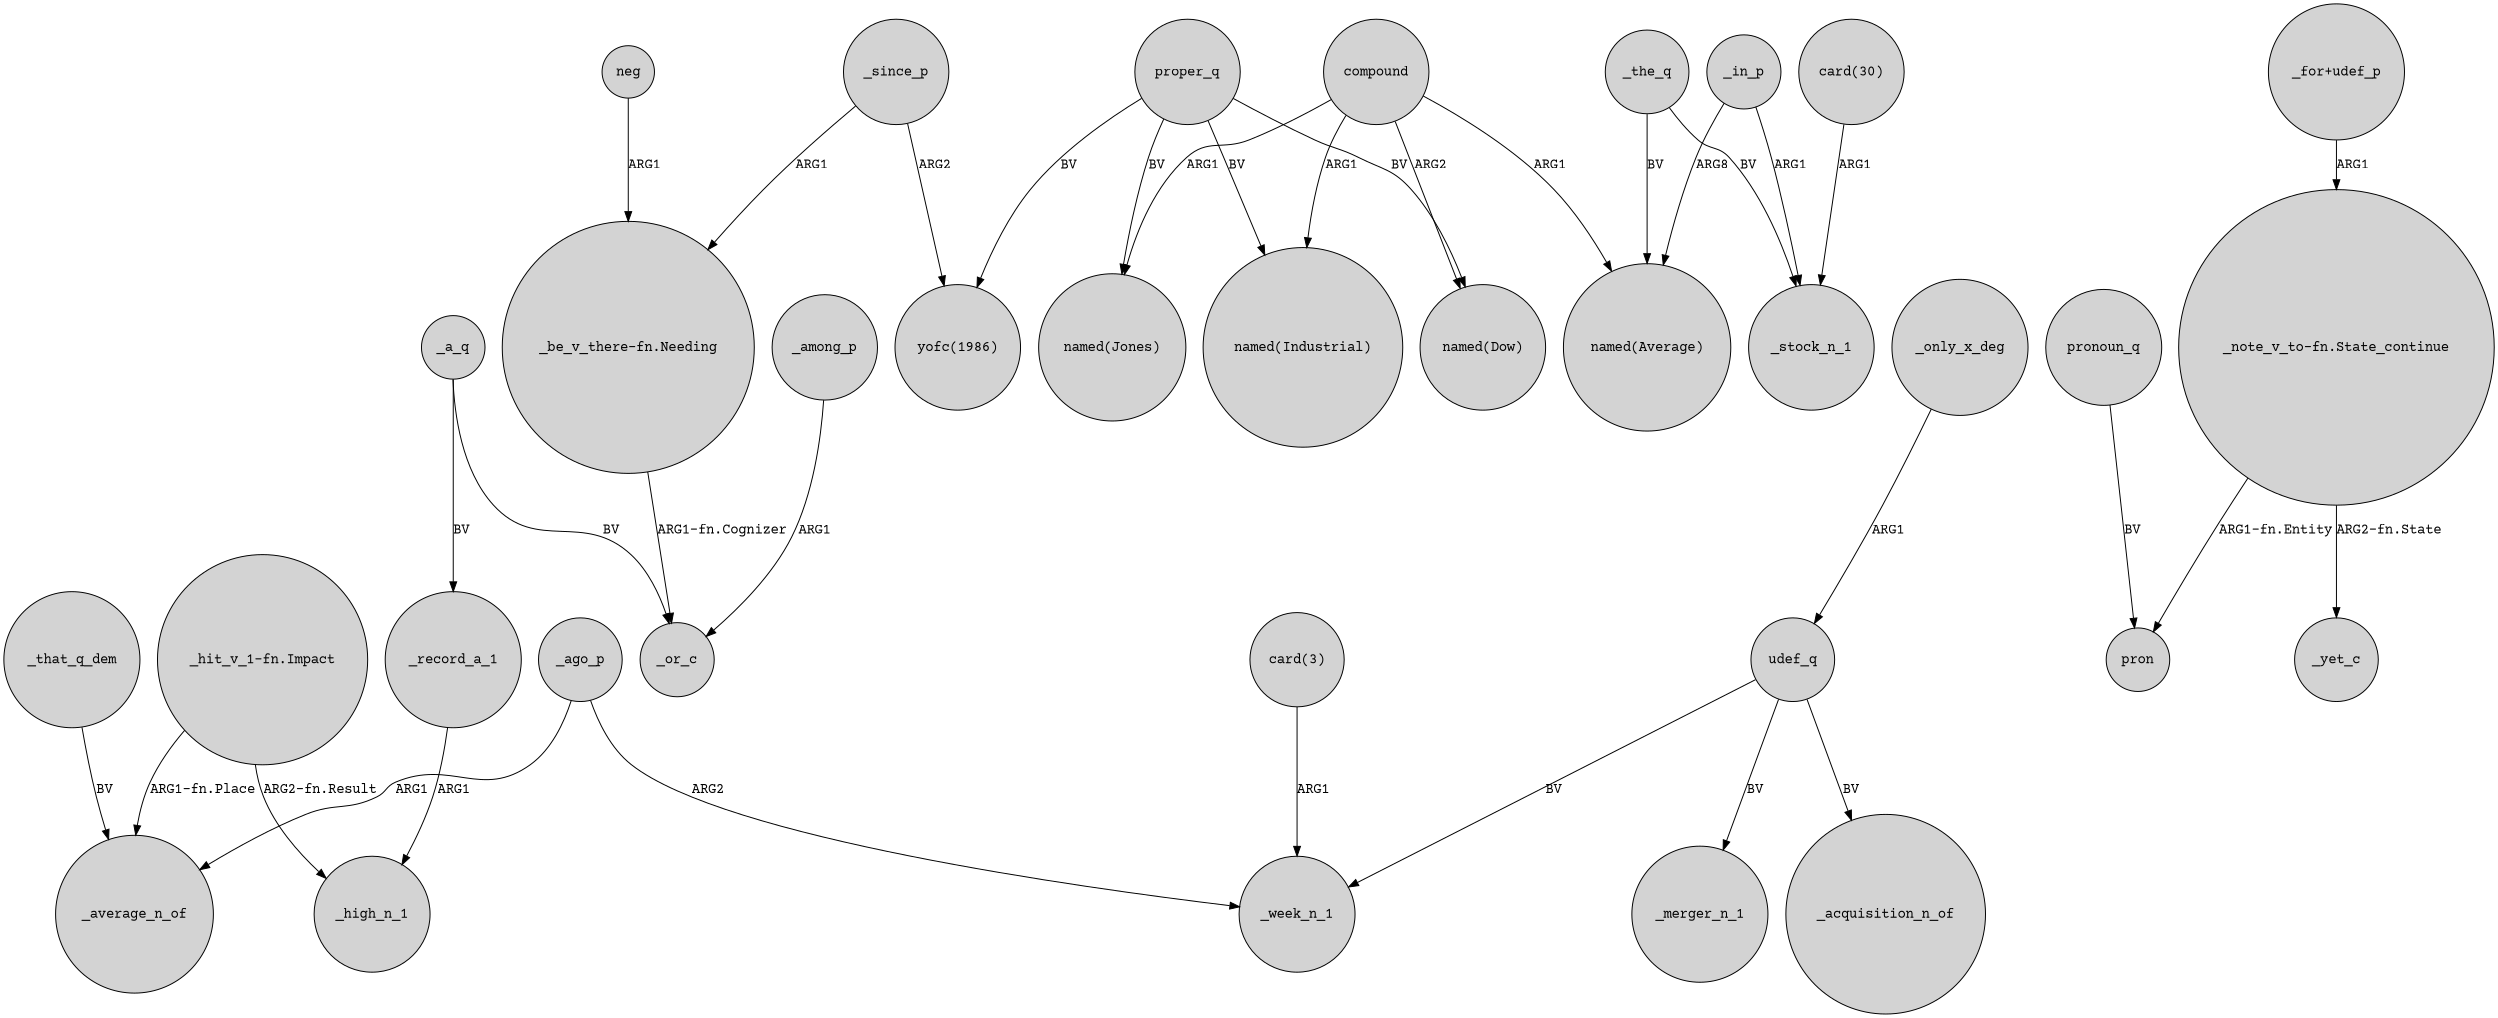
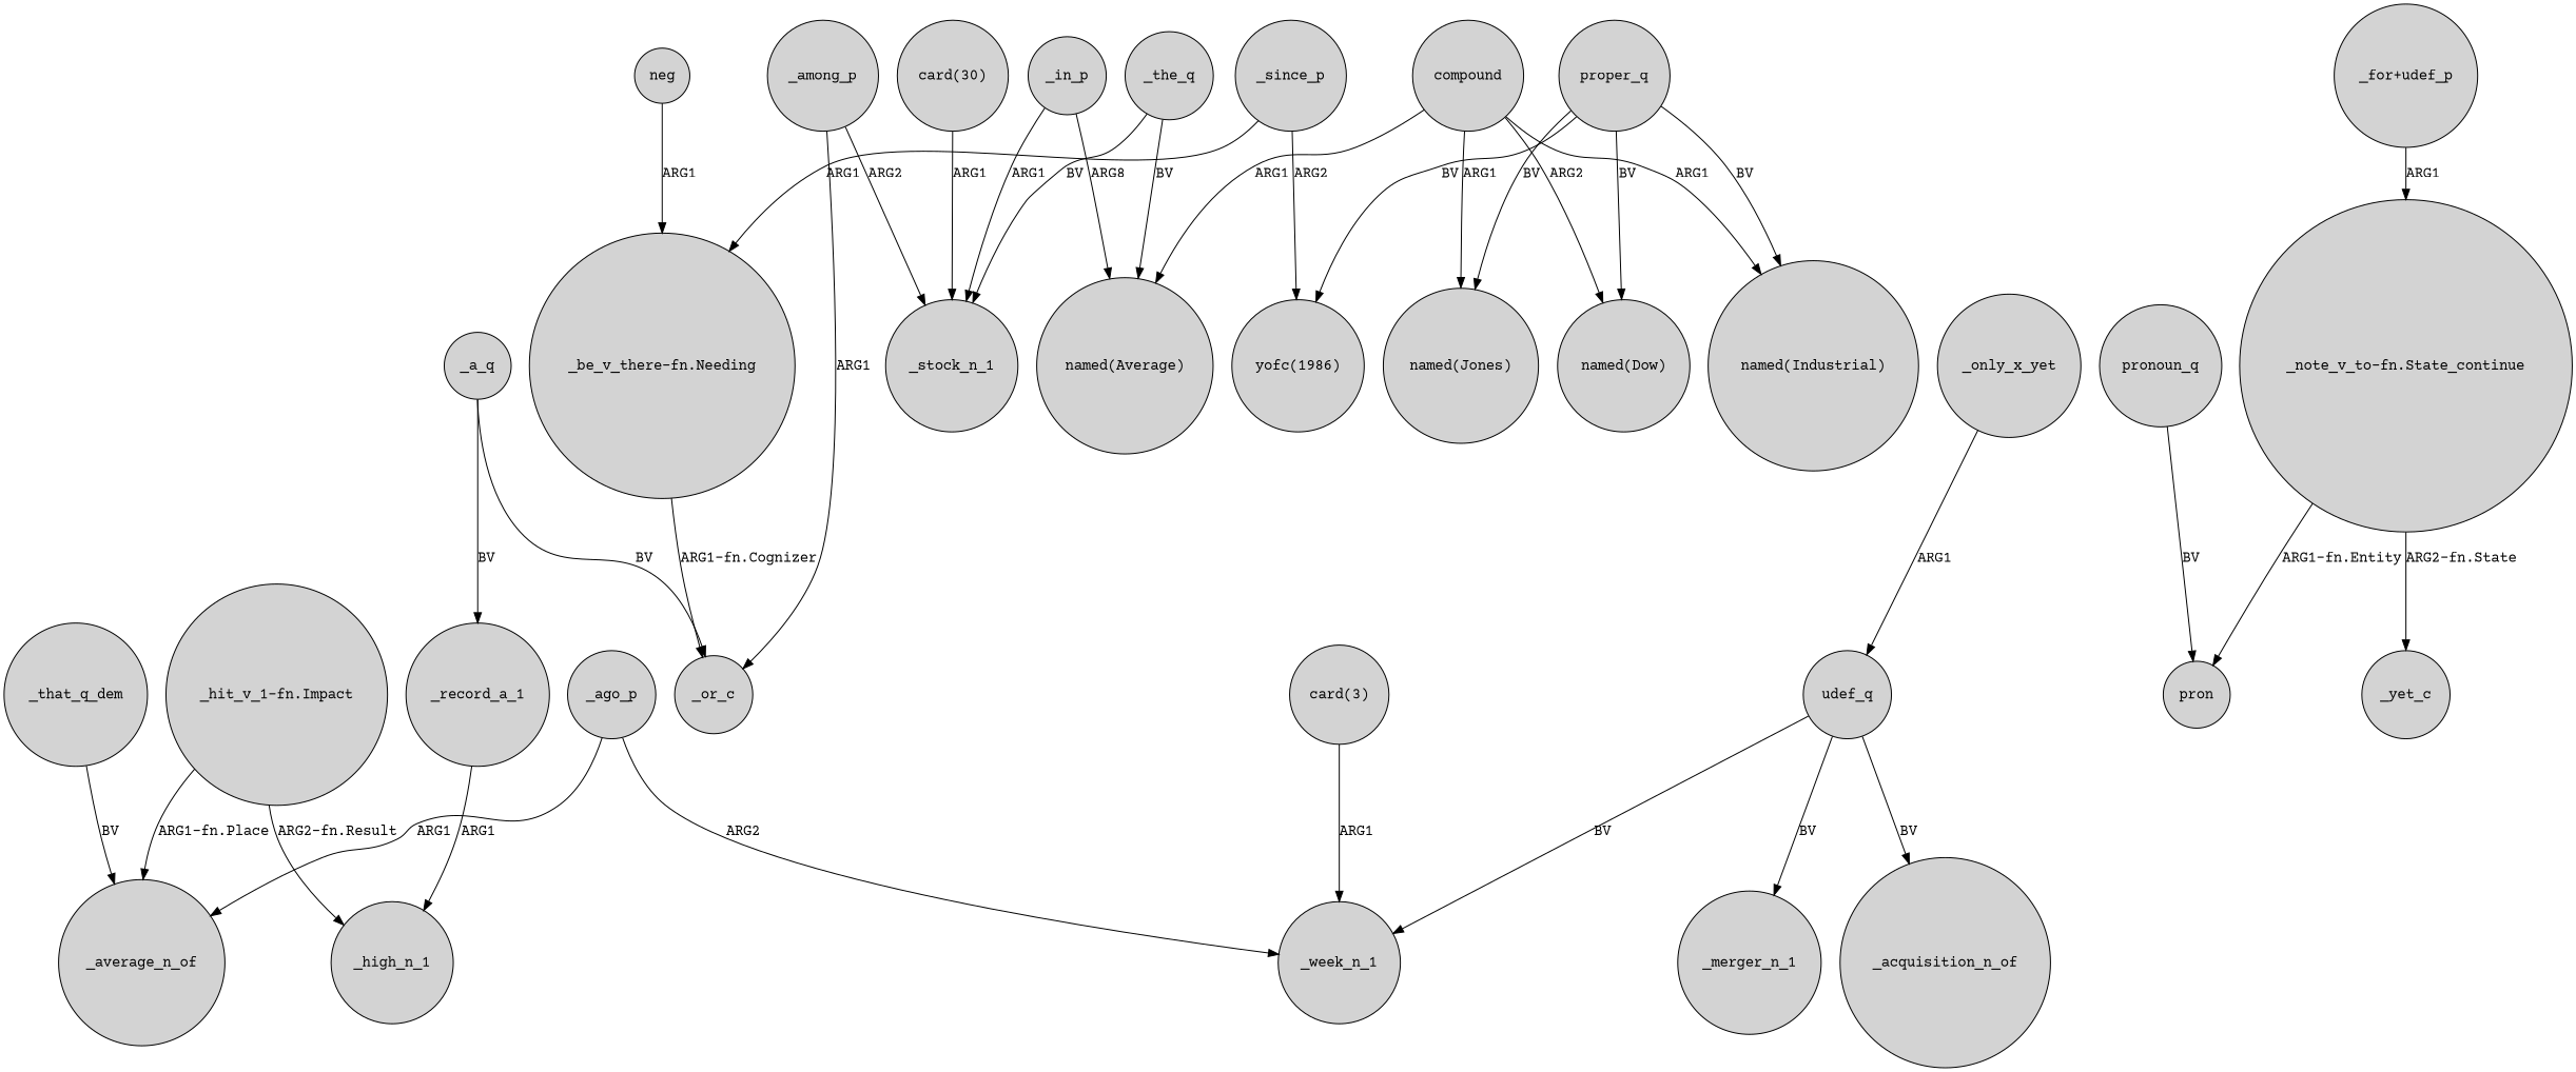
  digraph {
    fontname="Courier Prime"
    node [fontname="Courier Prime" shape=circle style=filled]
    edge [fontname="Courier Prime"]
    _ago_p
    _average_n_of
    _week_n_1
    "_note_v_to-fn.State_continue"
    _yet_c
    pron
    _in_p
    _stock_n_1
    "named(Average)"
    compound
    "named(Jones)"
    "named(Industrial)"
    "named(Dow)"
    proper_q
    "yofc(1986)"
    "card(30)"
    pronoun_q
    _a_q
    _or_c
    _record_a_1
    udef_q
    _merger_n_1
    _acquisition_n_of
    _the_q
    n25 [label="_for+udef_p"]
    _among_p
    neg
    "_be_v_there-fn.Needing"
    _since_p
    "_hit_v_1-fn.Impact"
    _high_n_1
    _that_q_dem
-   _only_x_deg
+   _only_x_deg [label=_only_x_yet]
    "card(3)"
    _ago_p -> _average_n_of [label=ARG1]
    _ago_p -> _week_n_1 [label=ARG2]
    "_note_v_to-fn.State_continue" -> _yet_c [label="ARG2-fn.State"]
    "_note_v_to-fn.State_continue" -> pron [label="ARG1-fn.Entity"]
    _in_p -> _stock_n_1 [label=ARG1]
    _in_p -> "named(Average)" [label=ARG8]
    compound -> "named(Average)" [label=ARG1]
    compound -> "named(Jones)" [label=ARG1]
    compound -> "named(Industrial)" [label=ARG1]
    compound -> "named(Dow)" [label=ARG2]
    proper_q -> "named(Jones)" [label=BV]
    proper_q -> "named(Industrial)" [label=BV]
    proper_q -> "named(Dow)" [label=BV]
    proper_q -> "yofc(1986)" [label=BV]
    "card(30)" -> _stock_n_1 [label=ARG1]
    pronoun_q -> pron [label=BV]
    _a_q -> _or_c [label=BV]
    _a_q -> _record_a_1 [label=BV]
    _record_a_1 -> _high_n_1 [label=ARG1]
    udef_q -> _week_n_1 [label=BV]
    udef_q -> _merger_n_1 [label=BV]
    udef_q -> _acquisition_n_of [label=BV]
    _the_q -> _stock_n_1 [label=BV]
    _the_q -> "named(Average)" [label=BV]
    n25 -> "_note_v_to-fn.State_continue" [label=ARG1]
+   _among_p -> _stock_n_1 [label=ARG2]
    _among_p -> _or_c [label=ARG1]
    neg -> "_be_v_there-fn.Needing" [label=ARG1]
    "_be_v_there-fn.Needing" -> _or_c [label="ARG1-fn.Cognizer"]
    _since_p -> "yofc(1986)" [label=ARG2]
    _since_p -> "_be_v_there-fn.Needing" [label=ARG1]
    "_hit_v_1-fn.Impact" -> _average_n_of [label="ARG1-fn.Place"]
    "_hit_v_1-fn.Impact" -> _high_n_1 [label="ARG2-fn.Result"]
    _that_q_dem -> _average_n_of [label=BV]
    _only_x_deg -> udef_q [label=ARG1]
    "card(3)" -> _week_n_1 [label=ARG1]
  }
